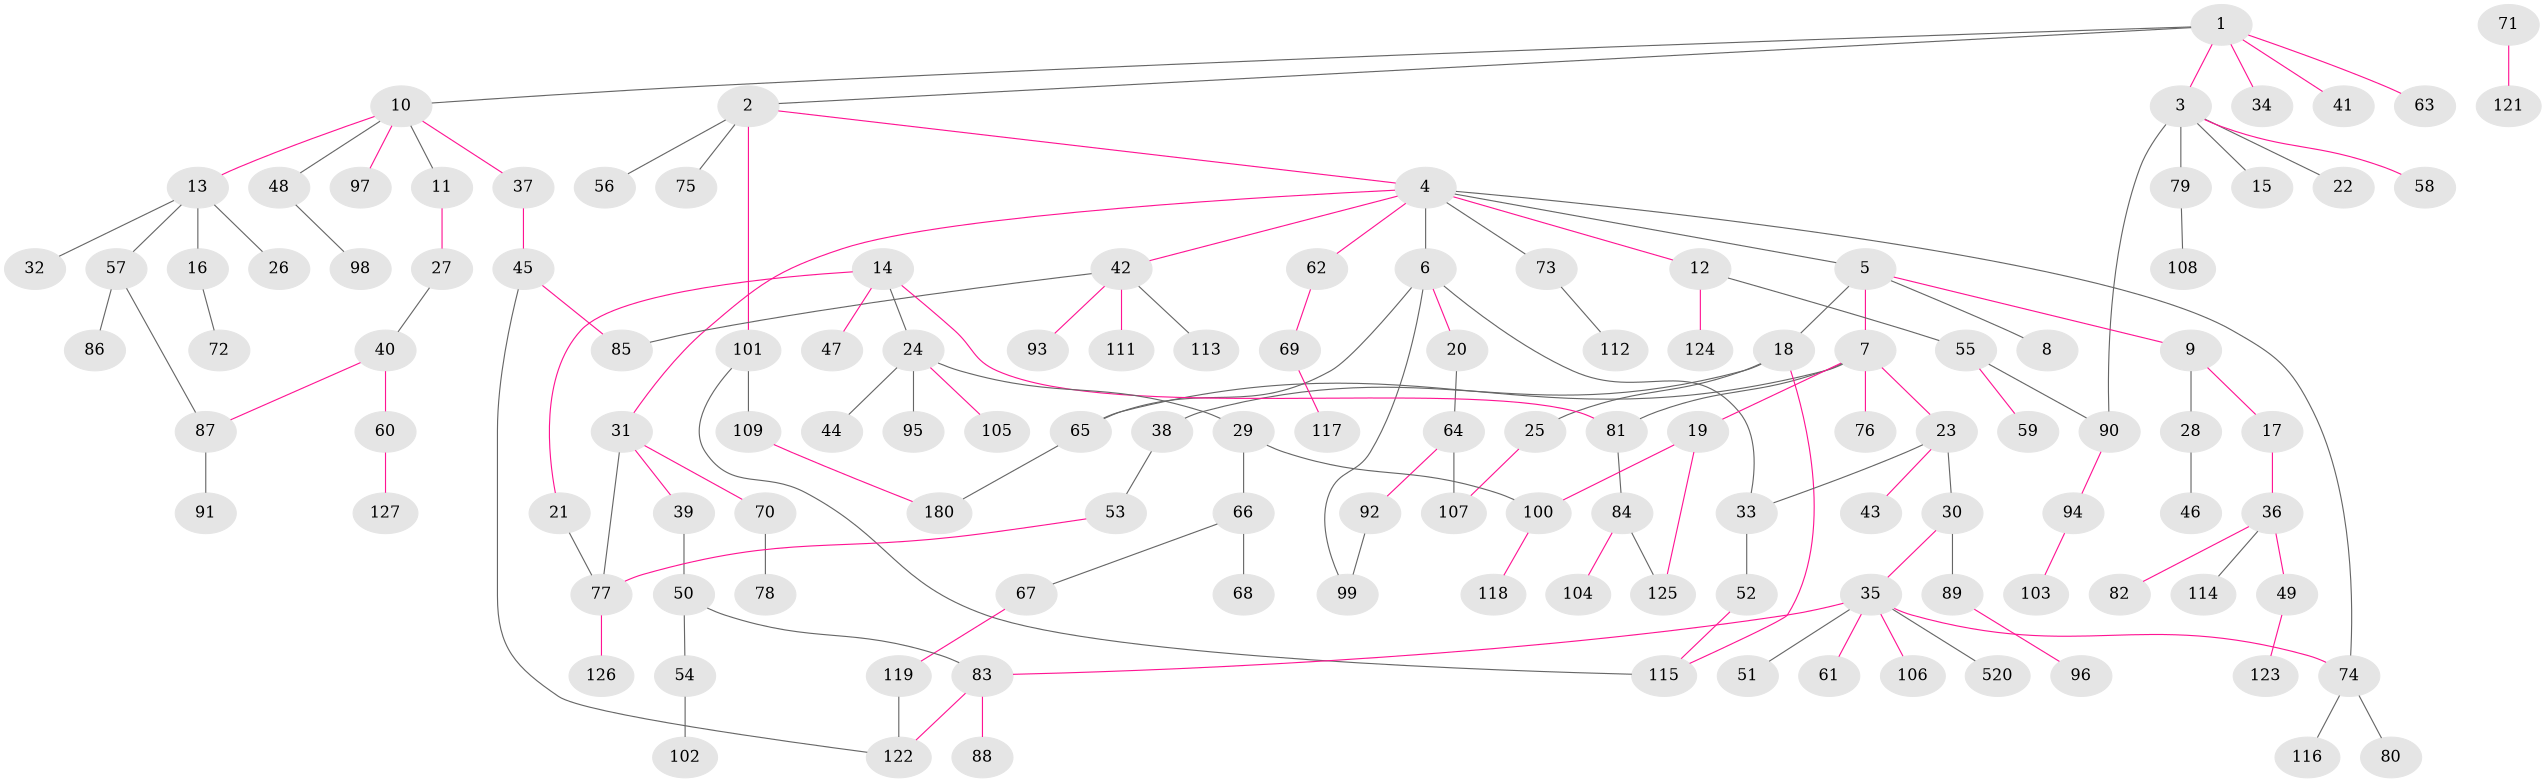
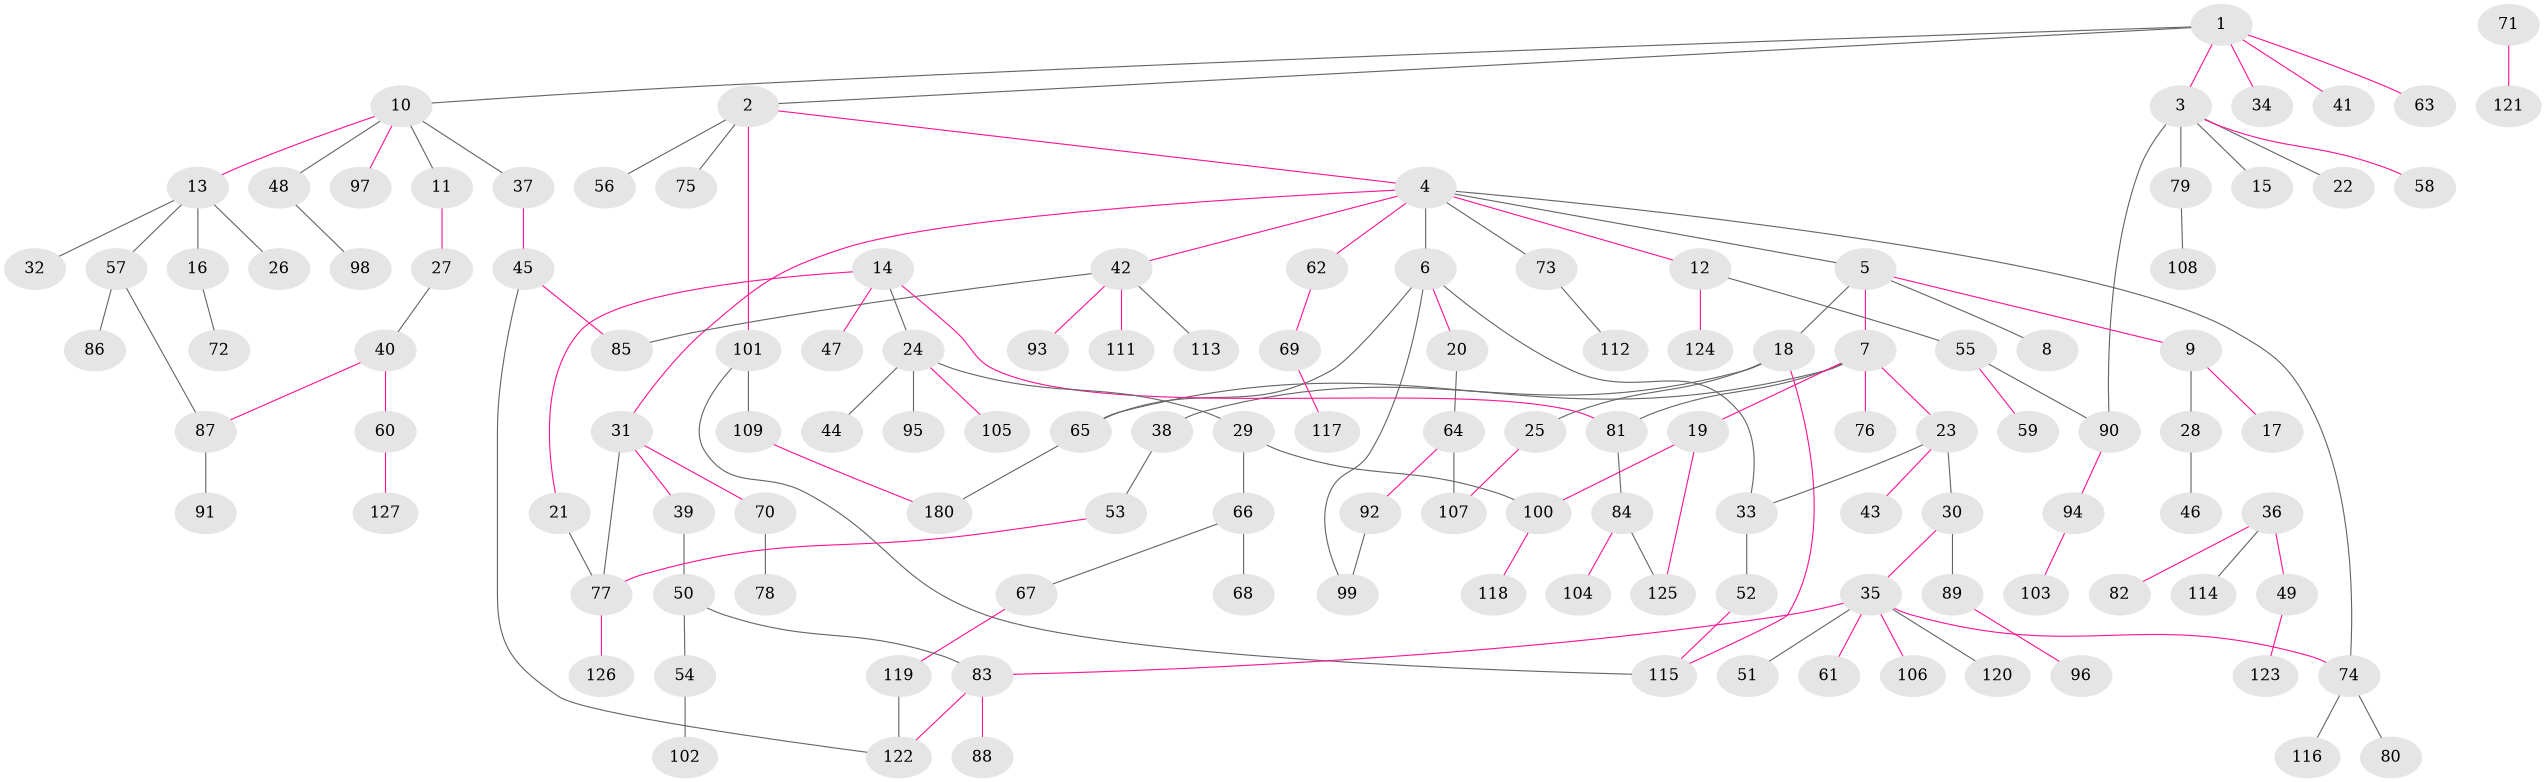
  graph {
    node [color=gray90 style=filled]
    edge [color=gray40]
    1
    2
    3
    10
    34
    41
    63
    4
    56
    75
    101
    15
    22
    58
    79
    90
    11
    13
    37
    48
    97
    5
    6
    12
    31
    42
    62
    73
    74
    115
    109
    108
    94
    7
    8
    9
    18
    20
    33
    65
    99
    55
    124
    14
    81
    21
    24
    47
    77
    39
    70
    85
    93
    111
    113
    69
    112
    80
    116
    19
    23
    76
    17
    28
    25
    38
    64
    52
    n69 [label=180]
    100
    125
    30
    43
    84
    36
    46
    27
    16
    26
    32
    57
    45
    98
    40
    59
    72
    87
    86
    29
    44
    95
    105
    49
    82
    114
    107
    53
    118
    92
    126
    35
    89
    66
    60
    67
    68
    51
    61
    83
    106
-   120 [label=520]
+   120
    96
    50
    78
    122
    88
    123
    54
    127
    91
    102
    71
    121
    117
    119
    104
    103
    1 -- 2
    1 -- 3 [color=deeppink]
    1 -- 10
    1 -- 34 [color=deeppink]
    1 -- 41 [color=deeppink]
    1 -- 63 [color=deeppink]
    2 -- 4 [color=deeppink]
    2 -- 56
    2 -- 75
    2 -- 101 [color=deeppink]
    3 -- 15
    3 -- 22
    3 -- 58 [color=deeppink]
    3 -- 79
    3 -- 90
    10 -- 11
    10 -- 13 [color=deeppink]
-   10 -- 37 [color=deeppink]
+   10 -- 37
    10 -- 48
    10 -- 97 [color=deeppink]
    4 -- 5
    4 -- 6
    4 -- 12 [color=deeppink]
    4 -- 31 [color=deeppink]
    4 -- 42 [color=deeppink]
    4 -- 62 [color=deeppink]
    4 -- 73
    4 -- 74
    101 -- 115
    101 -- 109
    79 -- 108
    90 -- 94 [color=deeppink]
    11 -- 27 [color=deeppink]
    13 -- 16
    13 -- 26
    13 -- 32
    13 -- 57
    37 -- 45 [color=deeppink]
    48 -- 98
    5 -- 7 [color=deeppink]
    5 -- 8
    5 -- 9 [color=deeppink]
    5 -- 18
    6 -- 20 [color=deeppink]
    6 -- 33
    6 -- 65
    6 -- 99
    12 -- 55
    12 -- 124 [color=deeppink]
    31 -- 77
    31 -- 39 [color=deeppink]
    31 -- 70 [color=deeppink]
    42 -- 85
    42 -- 93 [color=deeppink]
    42 -- 111 [color=deeppink]
    42 -- 113
    62 -- 69 [color=deeppink]
    73 -- 112
    74 -- 80
    74 -- 116
    109 -- n69 [color=deeppink]
    94 -- 103 [color=deeppink]
    7 -- 65
    7 -- 81
    7 -- 19 [color=deeppink]
    7 -- 23 [color=deeppink]
    7 -- 76 [color=deeppink]
    9 -- 17 [color=deeppink]
    9 -- 28
    18 -- 115 [color=deeppink]
    18 -- 25
    18 -- 38
    20 -- 64
    33 -- 52
    65 -- n69
    55 -- 90
    55 -- 59 [color=deeppink]
    14 -- 81 [color=deeppink]
    14 -- 21 [color=deeppink]
    14 -- 24
    14 -- 47 [color=deeppink]
    81 -- 84
    21 -- 77
    24 -- 29
    24 -- 44
    24 -- 95
    24 -- 105 [color=deeppink]
    77 -- 126 [color=deeppink]
    39 -- 50
    70 -- 78
    69 -- 117 [color=deeppink]
    19 -- 100 [color=deeppink]
    19 -- 125 [color=deeppink]
    23 -- 33
    23 -- 30
    23 -- 43 [color=deeppink]
-   17 -- 36 [color=deeppink]
    28 -- 46
    25 -- 107 [color=deeppink]
    38 -- 53
    64 -- 107
    64 -- 92 [color=deeppink]
    52 -- 115 [color=deeppink]
    100 -- 118 [color=deeppink]
    30 -- 35 [color=deeppink]
    30 -- 89
    84 -- 125
    84 -- 104 [color=deeppink]
    36 -- 49 [color=deeppink]
    36 -- 82 [color=deeppink]
    36 -- 114
    27 -- 40
    16 -- 72
    57 -- 87
    57 -- 86
    45 -- 85 [color=deeppink]
    45 -- 122
    40 -- 87 [color=deeppink]
    40 -- 60 [color=deeppink]
    87 -- 91
    29 -- 100
    29 -- 66
    49 -- 123 [color=deeppink]
    53 -- 77 [color=deeppink]
    92 -- 99
    35 -- 74 [color=deeppink]
    35 -- 51
    35 -- 61 [color=deeppink]
    35 -- 83 [color=deeppink]
    35 -- 106 [color=deeppink]
    35 -- 120
    89 -- 96 [color=deeppink]
    66 -- 67
    66 -- 68
    60 -- 127 [color=deeppink]
    67 -- 119 [color=deeppink]
    83 -- 122 [color=deeppink]
    83 -- 88 [color=deeppink]
    50 -- 83
    50 -- 54
    54 -- 102
    71 -- 121 [color=deeppink]
    119 -- 122
  }
